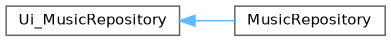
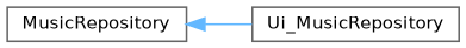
  digraph {
    rankdir=LR
    node [color=grey40 fillcolor=white fontname=Helvetica fontsize=10 shape=box style=filled]
    n1 [height=0.2 label=Ui_MusicRepository width=0.4]
    n2 [height=0.2 label=MusicRepository width=0.4]
-   n1 -> n2 [color=steelblue1 dir=back fontname=Helvetica fontsize=10 labelfontname=Helvetica labelfontsize=10 style=solid]
+   n2 -> n1 [color=steelblue1 dir=back fontname=Helvetica fontsize=10 labelfontname=Helvetica labelfontsize=10 style=solid]
  }
